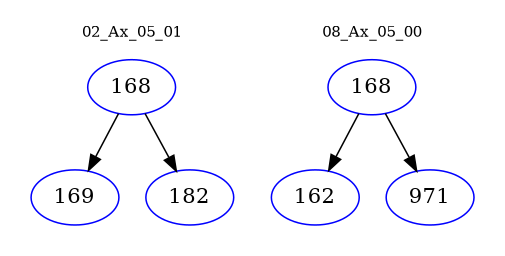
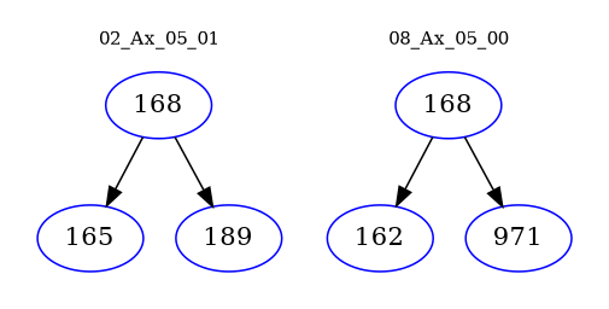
  digraph {
    node [color=blue]
    edge [color=black]
    n1 [label=168]
-   n2 [label=169]
-   n3 [label=182]
+   n2 [label=165]
+   n3 [label=189]
    n4 [label=168]
    n5 [label=162]
    n6 [label=971]
    subgraph cluster_1 {
      color=white
      fontsize=10
      label="02_Ax_05_01"
      n1
      n2
      n3
    }
    subgraph cluster_2 {
      color=white
      fontsize=10
      label="08_Ax_05_00"
      n4
      n5
      n6
    }
    n1 -> n2
    n1 -> n3
    n4 -> n5
    n4 -> n6
  }
